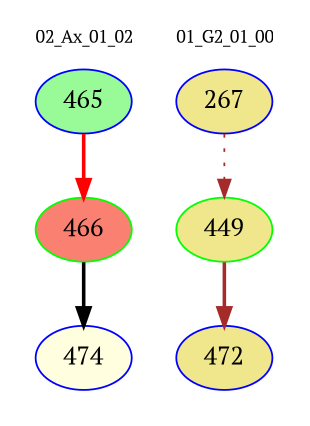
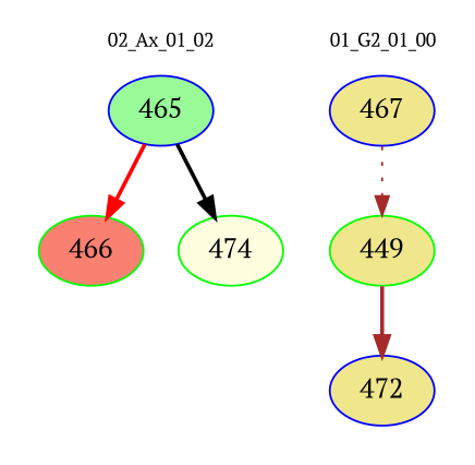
  digraph {
    fontname="PT Serif"
    node [color=blue fillcolor=khaki fontname="PT Serif" style=filled]
    edge [color=brown fontname="PT Serif" style=bold]
    n1 [fillcolor=palegreen label=465]
    n2 [color=green fillcolor=salmon label=466]
-   n3 [fillcolor=lightyellow label=474]
-   n4 [label=267]
+   n3 [color=green fillcolor=lightyellow label=474]
+   n4 [label=467]
    n5 [color=green label=449]
    n6 [label=472]
    subgraph cluster_1 {
      color=white
      fontsize=10
      label="02_Ax_01_02"
      n1
      n2
      n3
    }
    subgraph cluster_2 {
      color=white
      fontsize=10
      label="01_G2_01_00"
      n4
      n5
      n6
    }
    n1 -> n2 [color=red]
-   n2 -> n3 [color=black]
+   n1 -> n3 [color=black]
    n4 -> n5 [style=dotted]
    n5 -> n6
  }
